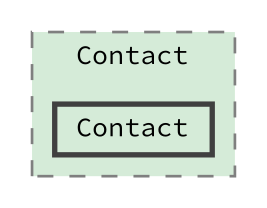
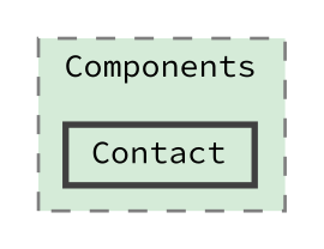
  digraph {
    compound=true
    fontname="Source Code Pro"
    n1 [color=grey25 fillcolor="#d5ebd8" fontname="Source Code Pro" fontsize=10 height=0.2 label=Contact shape=box style="filled,bold" width=0.4]
    subgraph cluster_1 {
      bgcolor="#d5ebd8"
      fontsize=10
-     label=Contact
+     label=Components
      pencolor=grey50
      style="filled,dashed"
      n1
    }
  }
